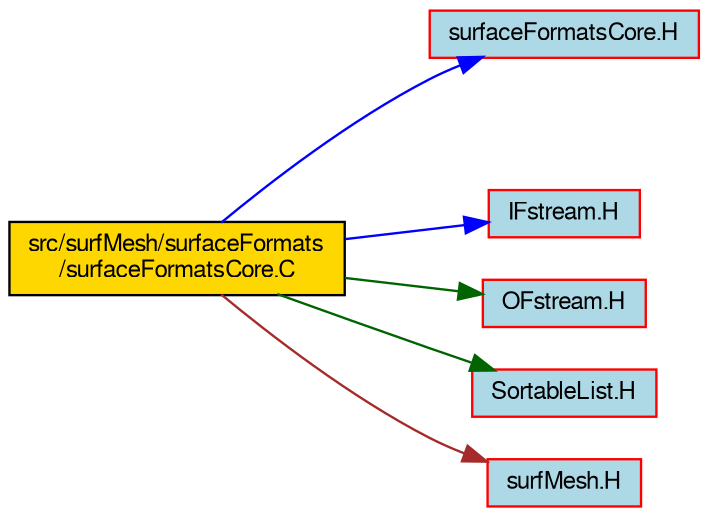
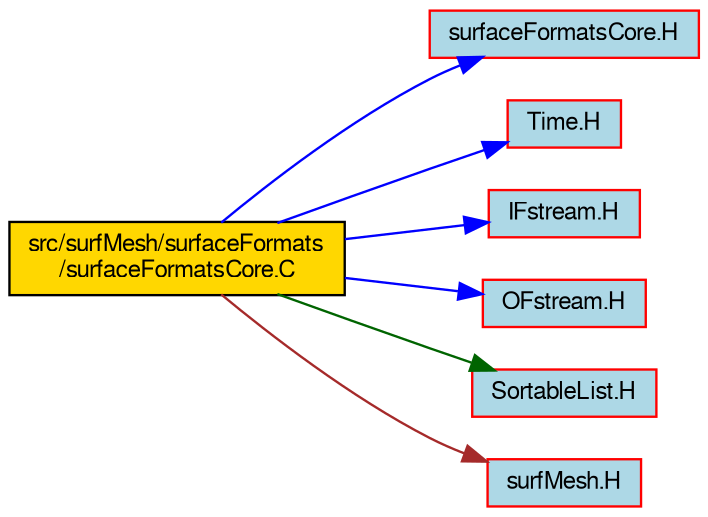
  digraph {
    rankdir=LR
    node [color=red fillcolor=lightblue fontname=FreeSans fontsize=10 shape=record style=filled]
    edge [color=blue fontname=FreeSans fontsize=10 labelfontname=FreeSans labelfontsize=10 style=solid]
    n1 [color=black fillcolor=gold fontcolor=black height=0.2 label="src/surfMesh/surfaceFormats\l/surfaceFormatsCore.C" width=0.4]
    n2 [height=0.2 label="surfaceFormatsCore.H" width=0.4]
+   n3 [height=0.2 label="Time.H" width=0.4]
    n4 [height=0.2 label="IFstream.H" width=0.4]
    n5 [height=0.2 label="OFstream.H" width=0.4]
    n6 [height=0.2 label="SortableList.H" width=0.4]
    n7 [height=0.2 label="surfMesh.H" width=0.4]
    n1 -> n2
+   n1 -> n3
    n1 -> n4
-   n1 -> n5 [color=darkgreen]
+   n1 -> n5
    n1 -> n6 [color=darkgreen]
    n1 -> n7 [color=brown]
  }
